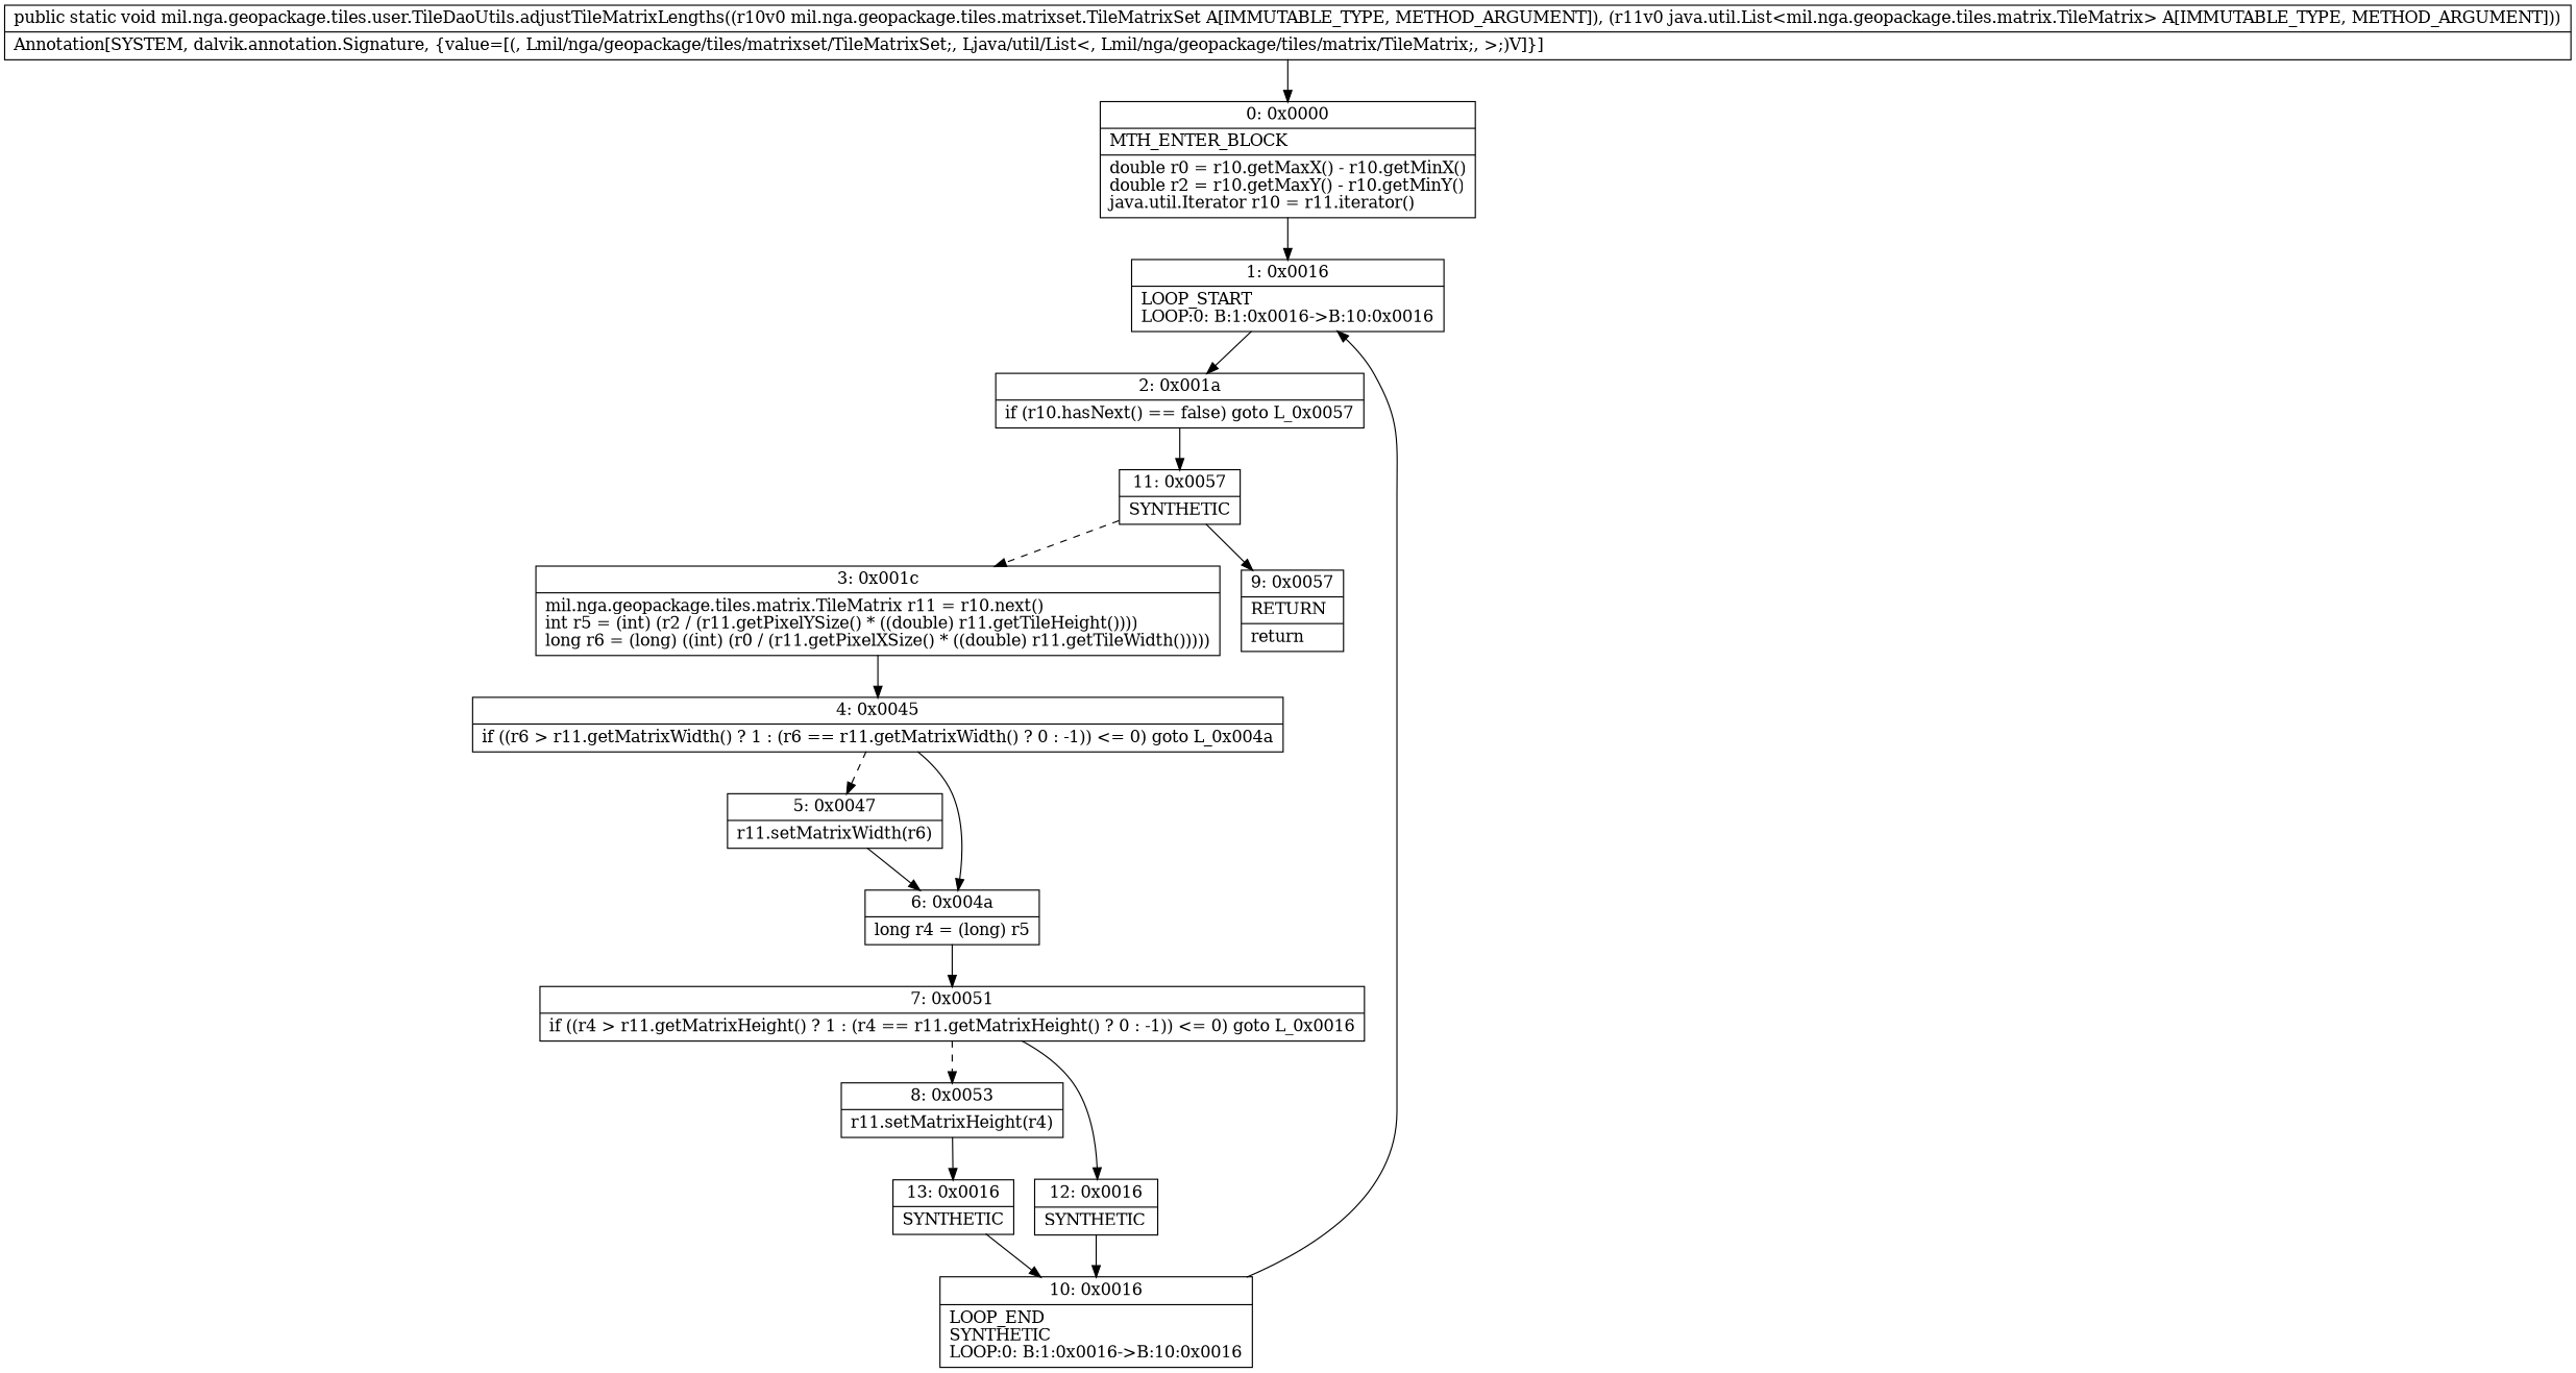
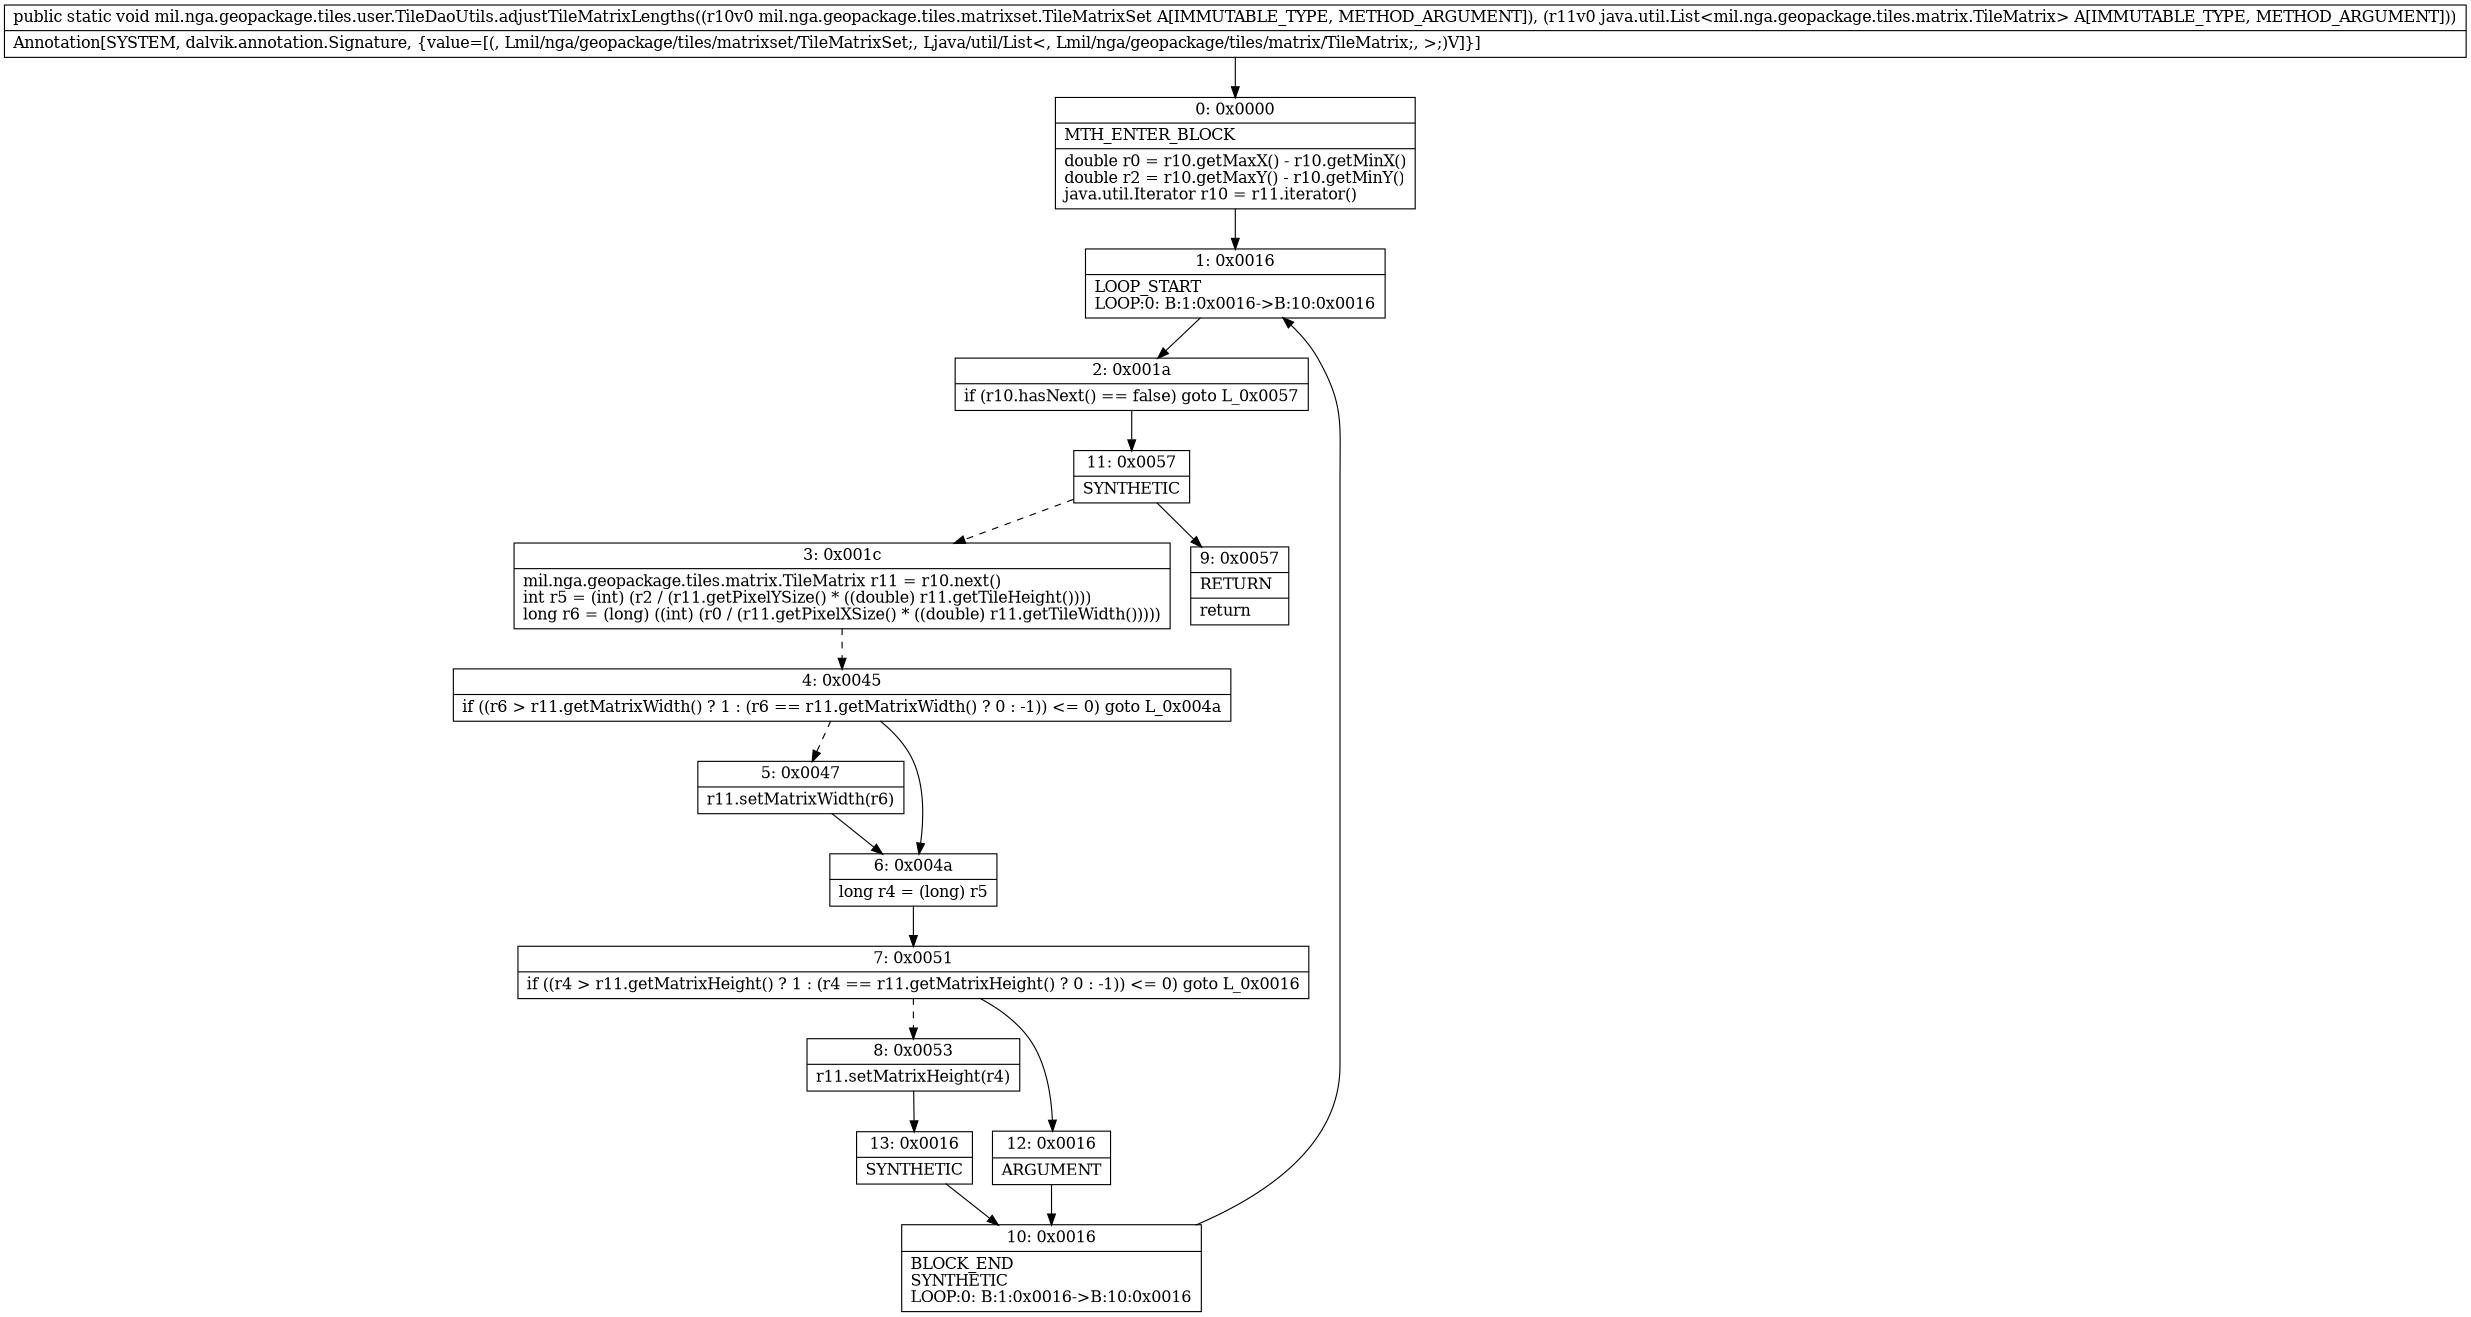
  digraph {
    node [shape=record]
    n1 [label="{0\:\ 0x0000|MTH_ENTER_BLOCK\l|double r0 = r10.getMaxX() \- r10.getMinX()\ldouble r2 = r10.getMaxY() \- r10.getMinY()\ljava.util.Iterator r10 = r11.iterator()\l}"]
    n2 [label="{1\:\ 0x0016|LOOP_START\lLOOP:0: B:1:0x0016\-\>B:10:0x0016\l}"]
    n3 [label="{2\:\ 0x001a|if (r10.hasNext() == false) goto L_0x0057\l}"]
    n4 [label="{11\:\ 0x0057|SYNTHETIC\l}"]
    n5 [label="{3\:\ 0x001c|mil.nga.geopackage.tiles.matrix.TileMatrix r11 = r10.next()\lint r5 = (int) (r2 \/ (r11.getPixelYSize() * ((double) r11.getTileHeight())))\llong r6 = (long) ((int) (r0 \/ (r11.getPixelXSize() * ((double) r11.getTileWidth()))))\l}"]
    n6 [label="{4\:\ 0x0045|if ((r6 \> r11.getMatrixWidth() ? 1 : (r6 == r11.getMatrixWidth() ? 0 : \-1)) \<= 0) goto L_0x004a\l}"]
    n7 [label="{9\:\ 0x0057|RETURN\l|return\l}"]
    n8 [label="{5\:\ 0x0047|r11.setMatrixWidth(r6)\l}"]
    n9 [label="{6\:\ 0x004a|long r4 = (long) r5\l}"]
    n10 [label="{7\:\ 0x0051|if ((r4 \> r11.getMatrixHeight() ? 1 : (r4 == r11.getMatrixHeight() ? 0 : \-1)) \<= 0) goto L_0x0016\l}"]
    n11 [label="{8\:\ 0x0053|r11.setMatrixHeight(r4)\l}"]
-   n12 [label="{12\:\ 0x0016|SYNTHETIC\l}"]
+   n12 [label="{12\:\ 0x0016|ARGUMENT\l}"]
    n13 [label="{13\:\ 0x0016|SYNTHETIC\l}"]
-   n14 [label="{10\:\ 0x0016|LOOP_END\lSYNTHETIC\lLOOP:0: B:1:0x0016\-\>B:10:0x0016\l}"]
+   n14 [label="{10\:\ 0x0016|BLOCK_END\lSYNTHETIC\lLOOP:0: B:1:0x0016\-\>B:10:0x0016\l}"]
    n15 [label="{public static void mil.nga.geopackage.tiles.user.TileDaoUtils.adjustTileMatrixLengths((r10v0 mil.nga.geopackage.tiles.matrixset.TileMatrixSet A[IMMUTABLE_TYPE, METHOD_ARGUMENT]), (r11v0 java.util.List\<mil.nga.geopackage.tiles.matrix.TileMatrix\> A[IMMUTABLE_TYPE, METHOD_ARGUMENT]))  | Annotation[SYSTEM, dalvik.annotation.Signature, \{value=[(, Lmil\/nga\/geopackage\/tiles\/matrixset\/TileMatrixSet;, Ljava\/util\/List\<, Lmil\/nga\/geopackage\/tiles\/matrix\/TileMatrix;, \>;)V]\}]\l}"]
    n1 -> n2
    n2 -> n3
    n3 -> n4
    n4 -> n5 [style=dashed]
    n4 -> n7
-   n5 -> n6
+   n5 -> n6 [style=dashed]
    n6 -> n8 [style=dashed]
    n6 -> n9
    n8 -> n9
    n9 -> n10
    n10 -> n11 [style=dashed]
    n10 -> n12
    n11 -> n13
    n12 -> n14
    n13 -> n14
    n14 -> n2
    n15 -> n1
  }
